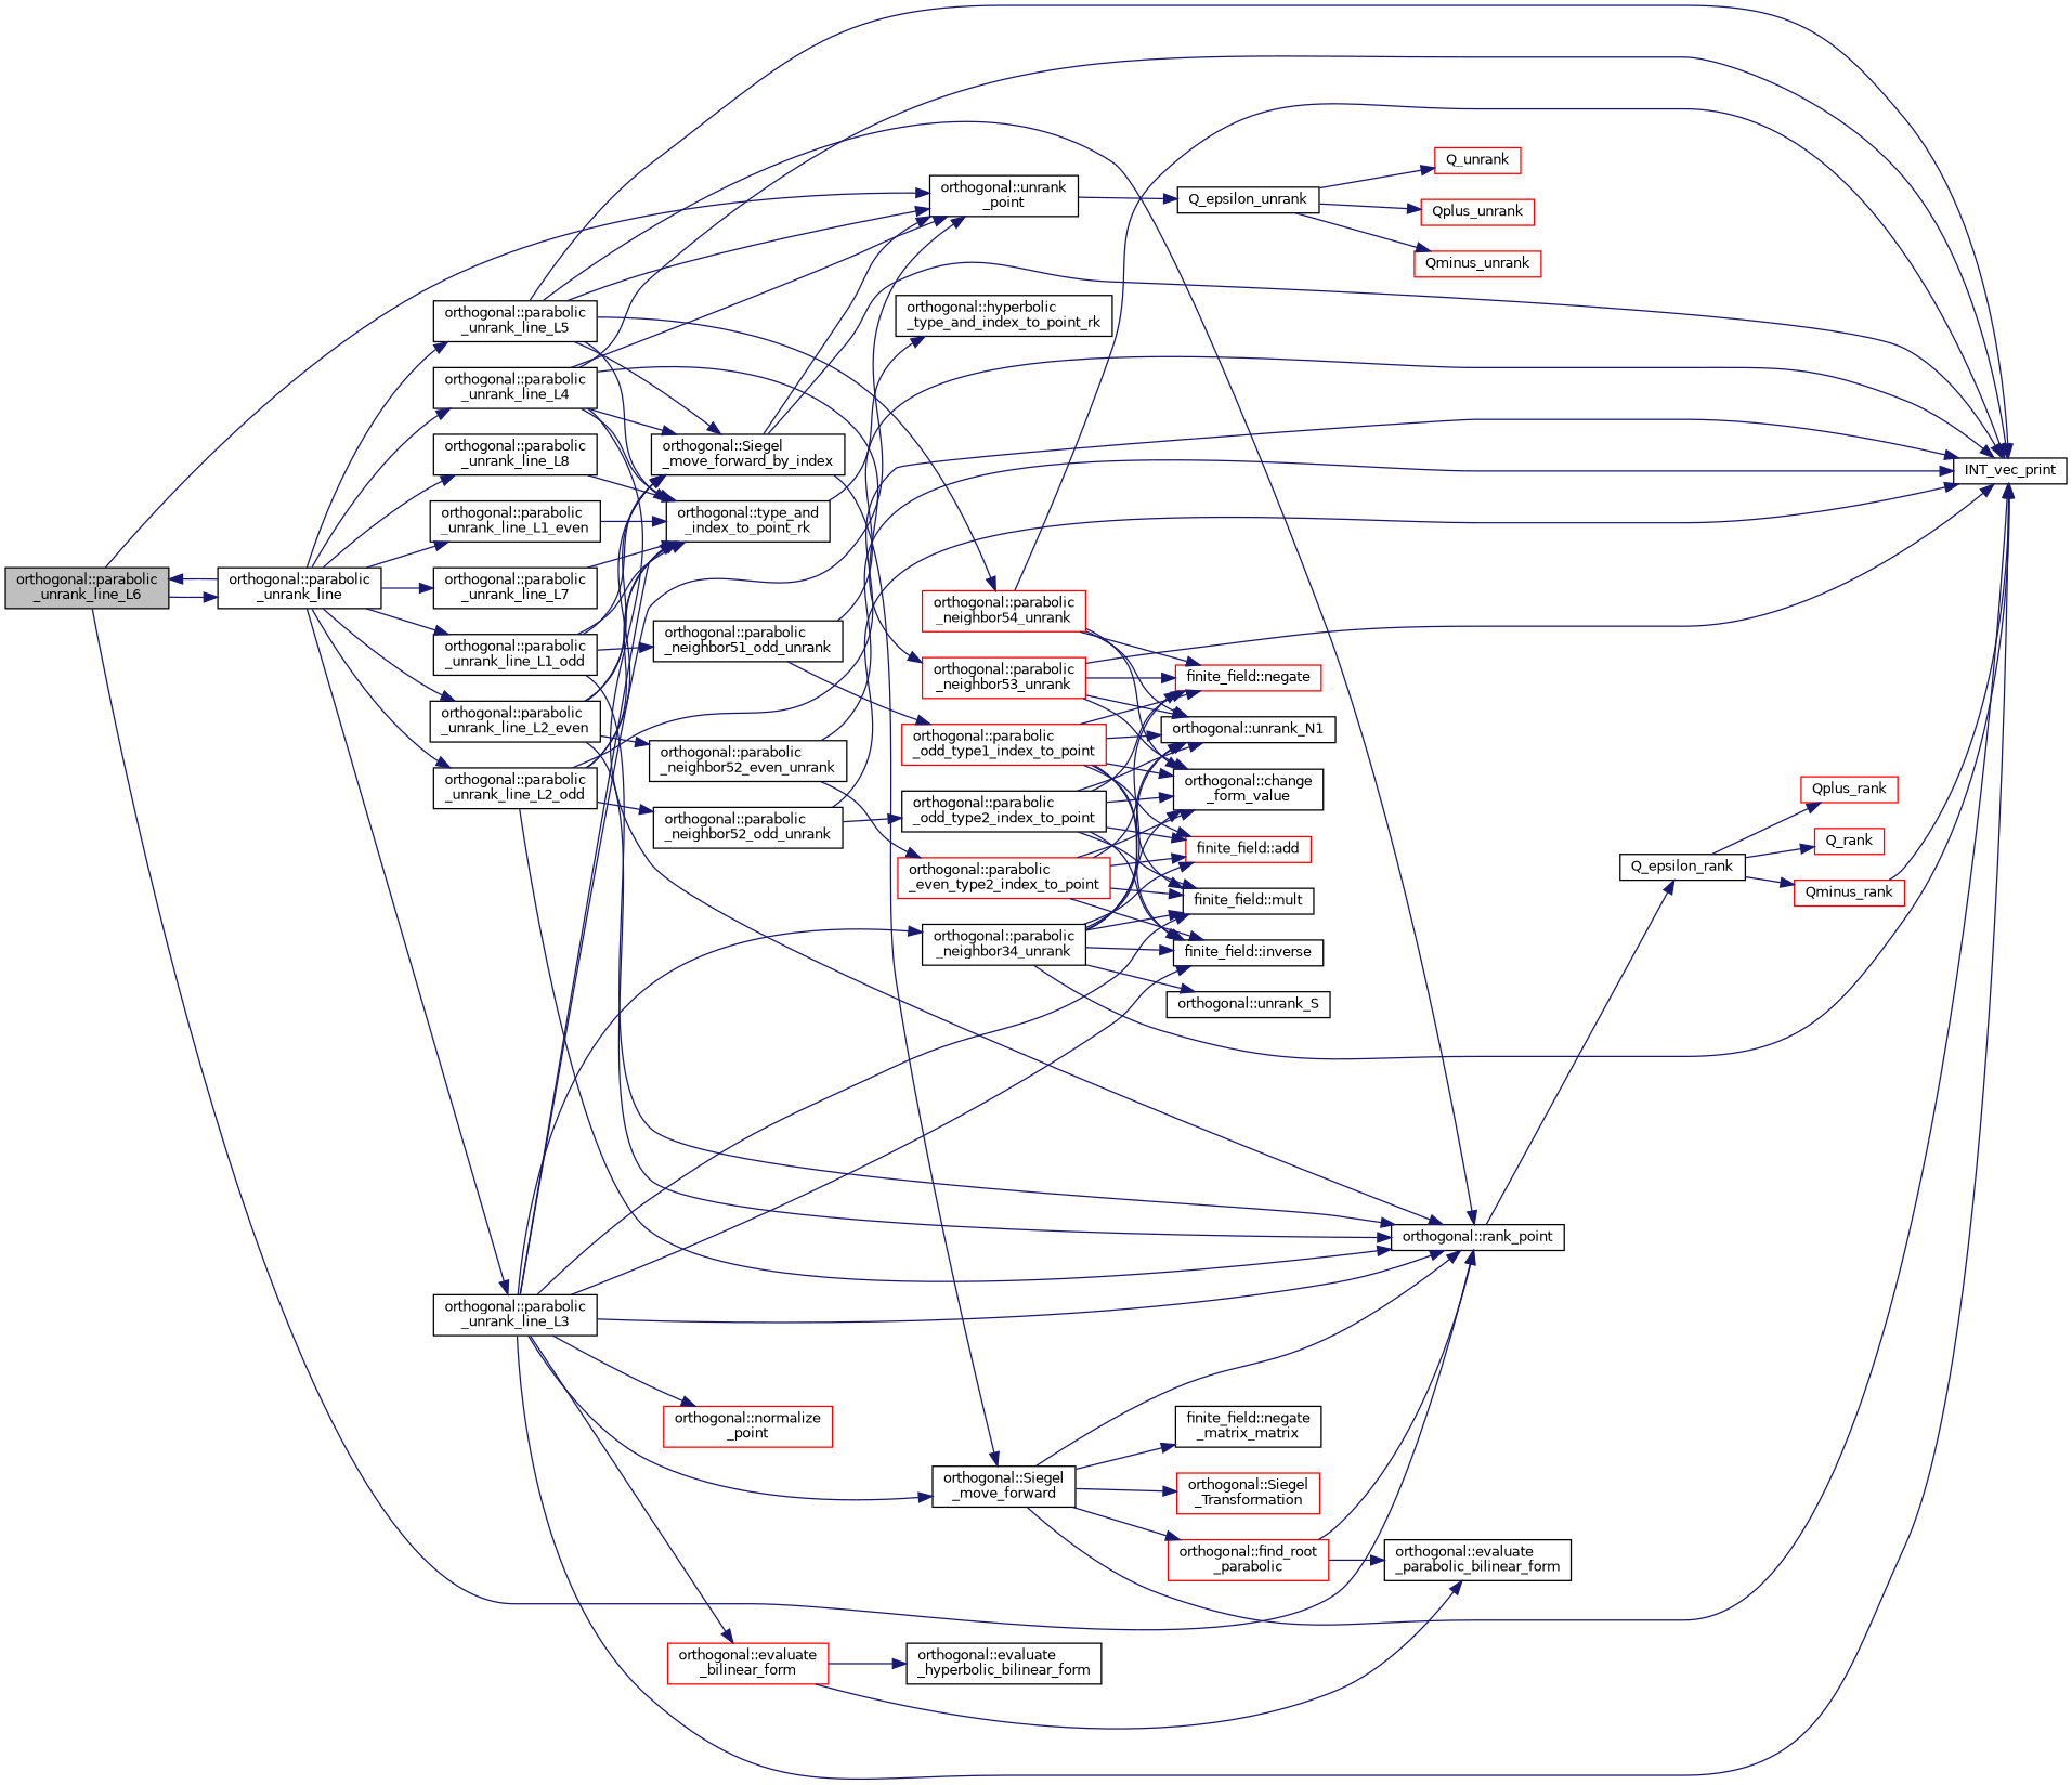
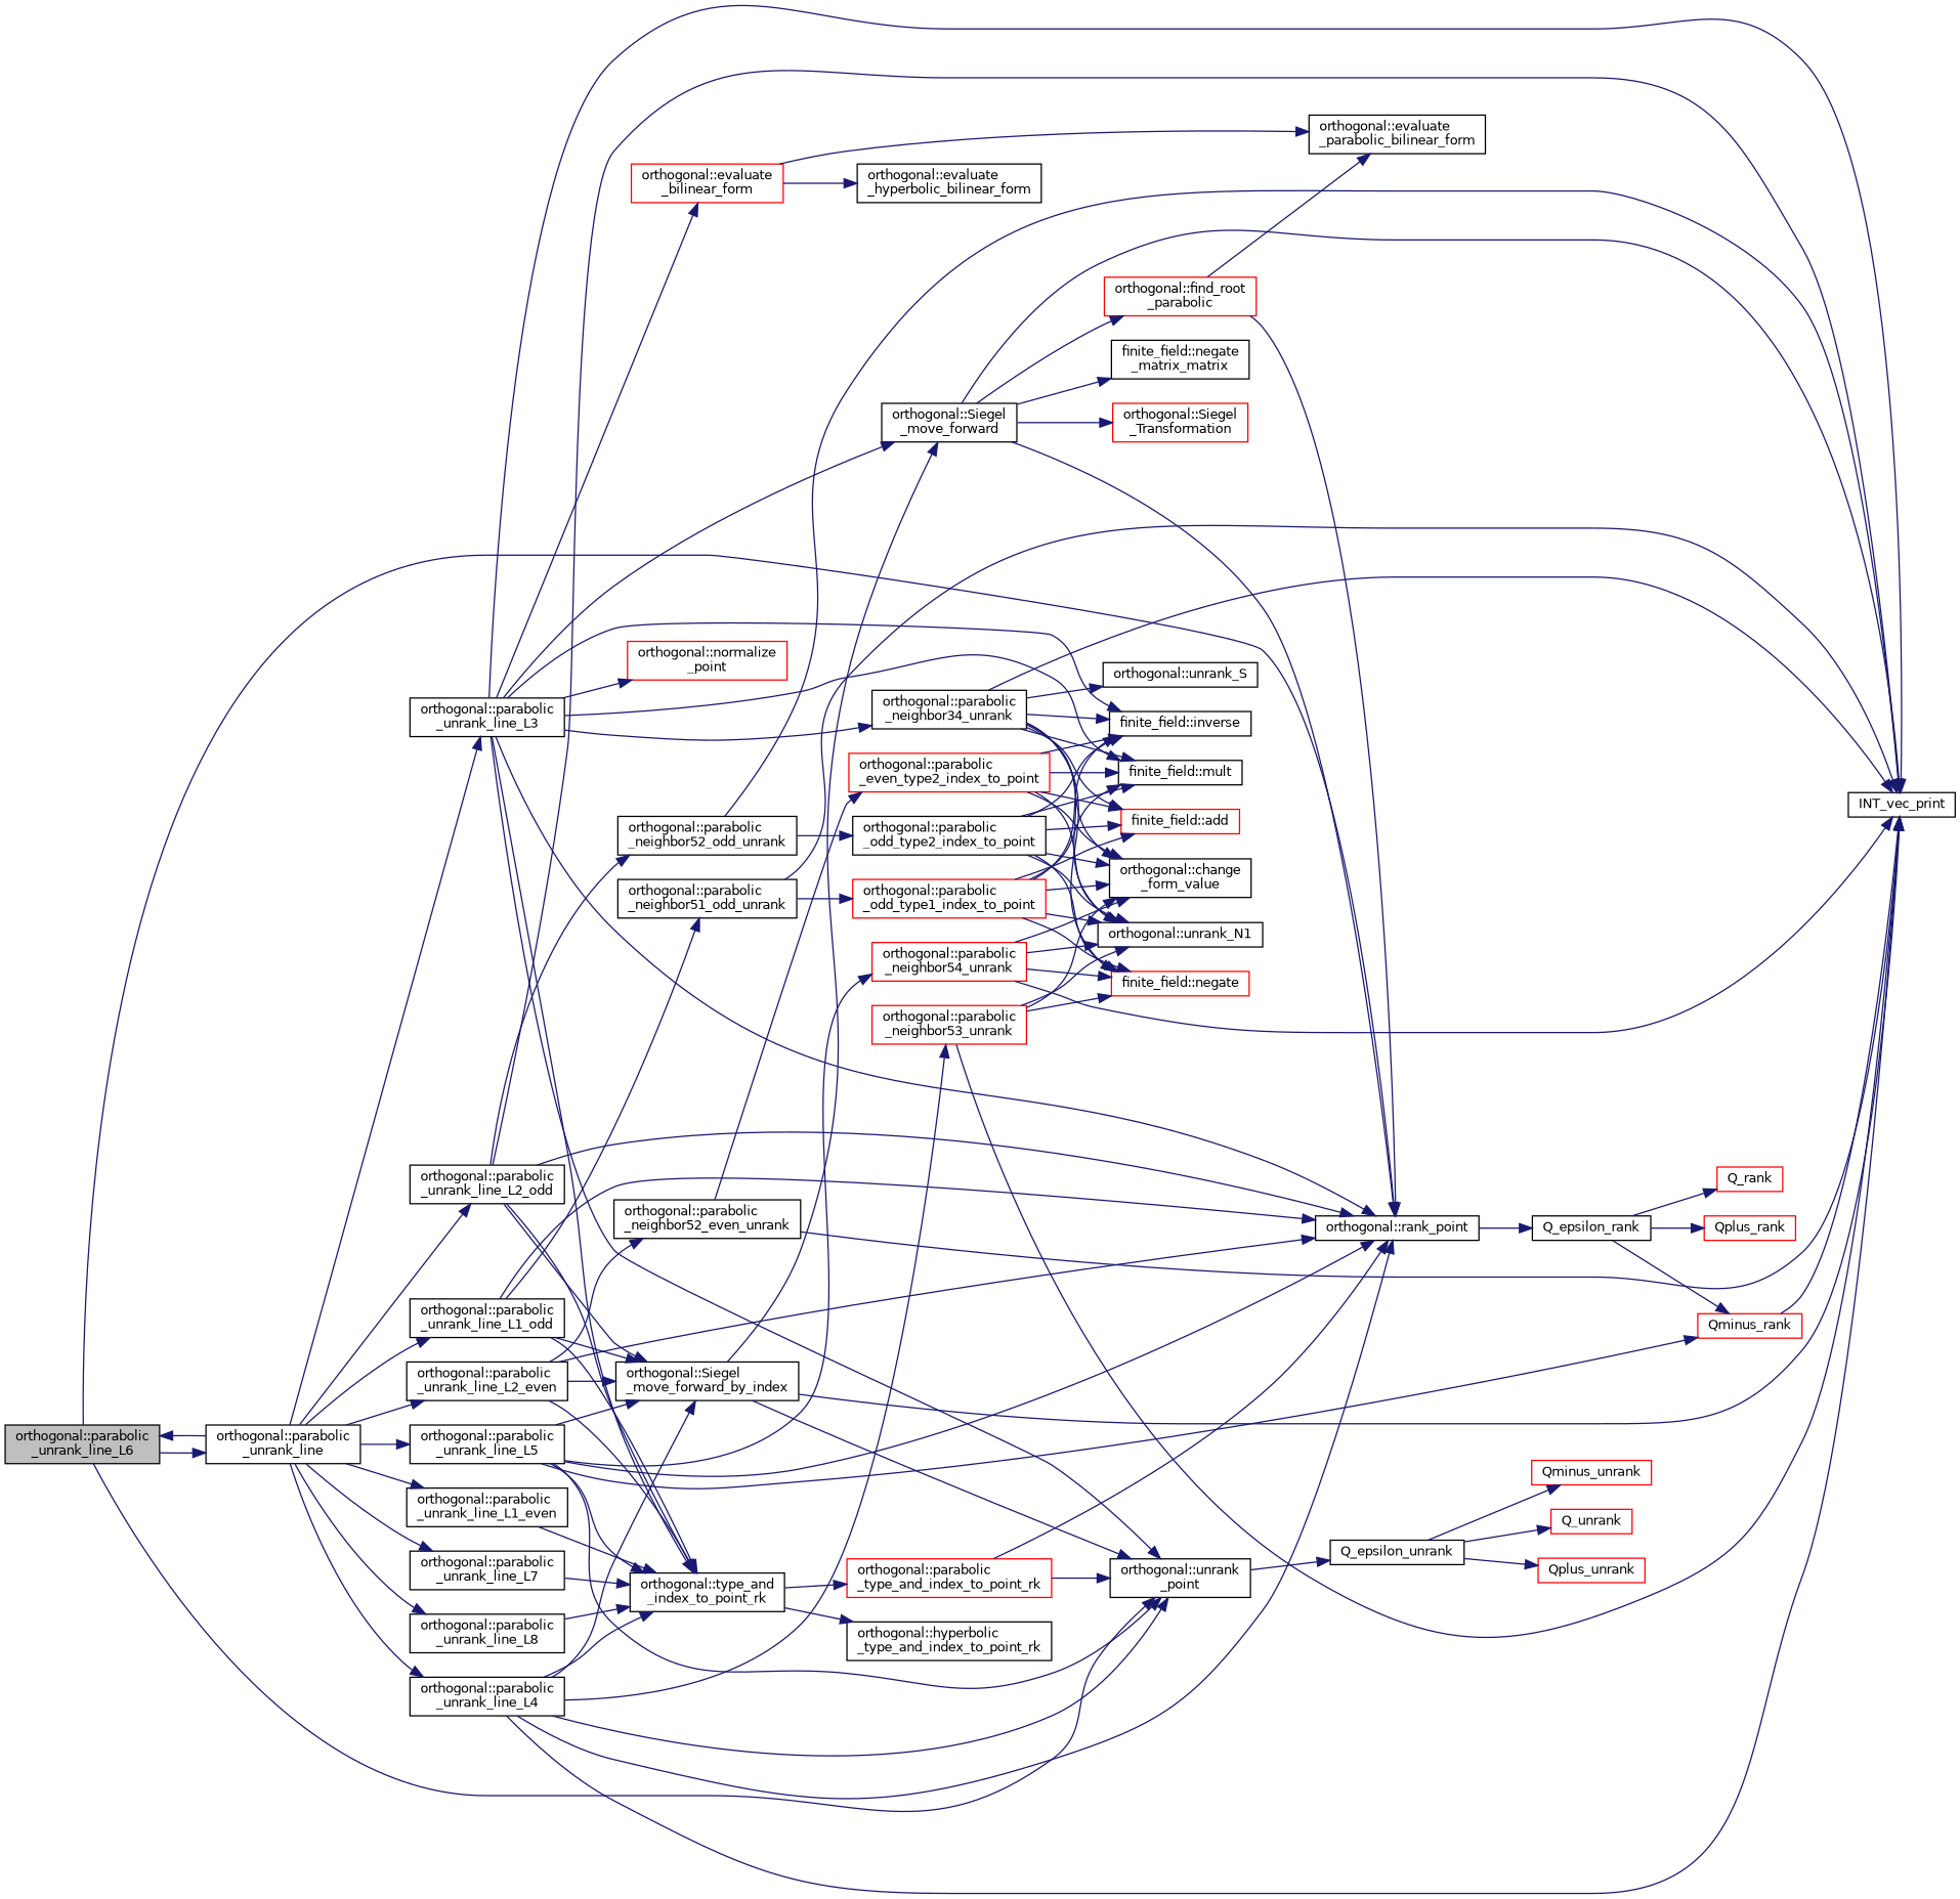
  digraph {
    rankdir=LR
    node [color=black fillcolor=white fontname=Helvetica fontsize=10 shape=record style=filled]
    edge [color=midnightblue fontname=Helvetica fontsize=10 labelfontname=Helvetica labelfontsize=10 style=solid]
    n1 [fillcolor=grey75 fontcolor=black height=0.2 label="orthogonal::parabolic\l_unrank_line_L6" width=0.4]
    n2 [height=0.2 label="orthogonal::parabolic\l_unrank_line" width=0.4]
    n3 [height=0.2 label="orthogonal::unrank\l_point" width=0.4]
    n4 [height=0.2 label="orthogonal::rank_point" width=0.4]
    n5 [height=0.2 label="orthogonal::parabolic\l_unrank_line_L1_even" width=0.4]
    n6 [height=0.2 label="orthogonal::parabolic\l_unrank_line_L1_odd" width=0.4]
    n7 [height=0.2 label="orthogonal::parabolic\l_unrank_line_L2_even" width=0.4]
    n8 [height=0.2 label="orthogonal::parabolic\l_unrank_line_L2_odd" width=0.4]
    n9 [height=0.2 label="orthogonal::parabolic\l_unrank_line_L3" width=0.4]
    n10 [height=0.2 label="orthogonal::parabolic\l_unrank_line_L4" width=0.4]
    n11 [height=0.2 label="orthogonal::parabolic\l_unrank_line_L5" width=0.4]
    n12 [height=0.2 label="orthogonal::parabolic\l_unrank_line_L7" width=0.4]
    n13 [height=0.2 label="orthogonal::parabolic\l_unrank_line_L8" width=0.4]
    n14 [height=0.2 label=Q_epsilon_unrank width=0.4]
    n15 [height=0.2 label=Q_epsilon_rank width=0.4]
    n16 [height=0.2 label="orthogonal::type_and\l_index_to_point_rk" width=0.4]
    n17 [height=0.2 label="orthogonal::parabolic\l_neighbor51_odd_unrank" width=0.4]
    n18 [height=0.2 label="orthogonal::Siegel\l_move_forward_by_index" width=0.4]
    n19 [height=0.2 label="orthogonal::parabolic\l_neighbor52_even_unrank" width=0.4]
    n20 [height=0.2 label=INT_vec_print width=0.4]
    n21 [height=0.2 label="orthogonal::parabolic\l_neighbor52_odd_unrank" width=0.4]
    n22 [height=0.2 label="finite_field::mult" width=0.4]
    n23 [height=0.2 label="finite_field::inverse" width=0.4]
    n24 [height=0.2 label="orthogonal::Siegel\l_move_forward" width=0.4]
    n25 [height=0.2 label="orthogonal::parabolic\l_neighbor34_unrank" width=0.4]
    n26 [color=red height=0.2 label="orthogonal::evaluate\l_bilinear_form" width=0.4]
    n27 [color=red height=0.2 label="orthogonal::normalize\l_point" width=0.4]
    n28 [color=red height=0.2 label="orthogonal::parabolic\l_neighbor53_unrank" width=0.4]
    n29 [color=red height=0.2 label="orthogonal::parabolic\l_neighbor54_unrank" width=0.4]
    n30 [height=0.2 label="orthogonal::hyperbolic\l_type_and_index_to_point_rk" width=0.4]
+   n31 [color=red height=0.2 label="orthogonal::parabolic\l_type_and_index_to_point_rk" width=0.4]
    n32 [color=red height=0.2 label=Q_unrank width=0.4]
    n33 [color=red height=0.2 label=Qplus_unrank width=0.4]
    n34 [color=red height=0.2 label=Qminus_unrank width=0.4]
    n35 [color=red height=0.2 label=Q_rank width=0.4]
    n36 [color=red height=0.2 label=Qplus_rank width=0.4]
    n37 [color=red height=0.2 label=Qminus_rank width=0.4]
    n38 [color=red height=0.2 label="orthogonal::parabolic\l_odd_type1_index_to_point" width=0.4]
    n39 [height=0.2 label="orthogonal::unrank_N1" width=0.4]
    n40 [color=red height=0.2 label="finite_field::negate" width=0.4]
    n41 [height=0.2 label="orthogonal::change\l_form_value" width=0.4]
    n42 [color=red height=0.2 label="finite_field::add" width=0.4]
    n43 [color=red height=0.2 label="orthogonal::find_root\l_parabolic" width=0.4]
    n44 [color=red height=0.2 label="orthogonal::Siegel\l_Transformation" width=0.4]
    n45 [height=0.2 label="finite_field::negate\l_matrix_matrix" width=0.4]
    n46 [height=0.2 label="orthogonal::evaluate\l_parabolic_bilinear_form" width=0.4]
    n47 [color=red height=0.2 label="orthogonal::parabolic\l_even_type2_index_to_point" width=0.4]
    n48 [height=0.2 label="orthogonal::parabolic\l_odd_type2_index_to_point" width=0.4]
    n49 [height=0.2 label="orthogonal::unrank_S" width=0.4]
    n50 [height=0.2 label="orthogonal::evaluate\l_hyperbolic_bilinear_form" width=0.4]
    n1 -> n2
    n1 -> n3
    n1 -> n4
    n2 -> n1
    n2 -> n5
    n2 -> n6
    n2 -> n7
    n2 -> n8
    n2 -> n9
    n2 -> n10
    n2 -> n11
    n2 -> n12
    n2 -> n13
    n3 -> n14
    n4 -> n15
    n5 -> n16
    n6 -> n4
    n6 -> n16
    n6 -> n17
    n6 -> n18
    n7 -> n4
    n7 -> n16
    n7 -> n18
    n7 -> n19
    n8 -> n4
    n8 -> n16
    n8 -> n18
    n8 -> n20
    n8 -> n21
    n9 -> n3
    n9 -> n4
    n9 -> n16
    n9 -> n20
    n9 -> n22
    n9 -> n23
    n9 -> n24
    n9 -> n25
    n9 -> n26
    n9 -> n27
    n10 -> n3
    n10 -> n4
    n10 -> n16
    n10 -> n18
    n10 -> n20
    n10 -> n28
    n11 -> n3
    n11 -> n4
    n11 -> n16
    n11 -> n18
-   n11 -> n20
+   n11 -> n37
    n11 -> n29
    n12 -> n16
    n13 -> n16
    n14 -> n32
    n14 -> n33
    n14 -> n34
    n15 -> n35
    n15 -> n36
    n15 -> n37
    n16 -> n30
+   n16 -> n31
    n17 -> n20
    n17 -> n38
    n18 -> n3
    n18 -> n20
    n18 -> n24
    n19 -> n20
    n19 -> n47
    n21 -> n20
    n21 -> n48
    n24 -> n4
    n24 -> n20
    n24 -> n43
    n24 -> n44
    n24 -> n45
    n25 -> n20
    n25 -> n22
    n25 -> n23
    n25 -> n39
    n25 -> n40
    n25 -> n41
    n25 -> n42
    n25 -> n49
    n26 -> n46
    n26 -> n50
    n28 -> n20
    n28 -> n39
    n28 -> n40
    n28 -> n41
    n29 -> n20
    n29 -> n39
    n29 -> n40
    n29 -> n41
+   n31 -> n3
+   n31 -> n4
    n37 -> n20
    n38 -> n22
    n38 -> n23
    n38 -> n39
    n38 -> n40
    n38 -> n41
    n38 -> n42
    n43 -> n4
    n43 -> n46
    n47 -> n22
    n47 -> n23
    n47 -> n39
    n47 -> n41
    n47 -> n42
    n48 -> n22
    n48 -> n23
    n48 -> n39
    n48 -> n40
    n48 -> n41
    n48 -> n42
  }
